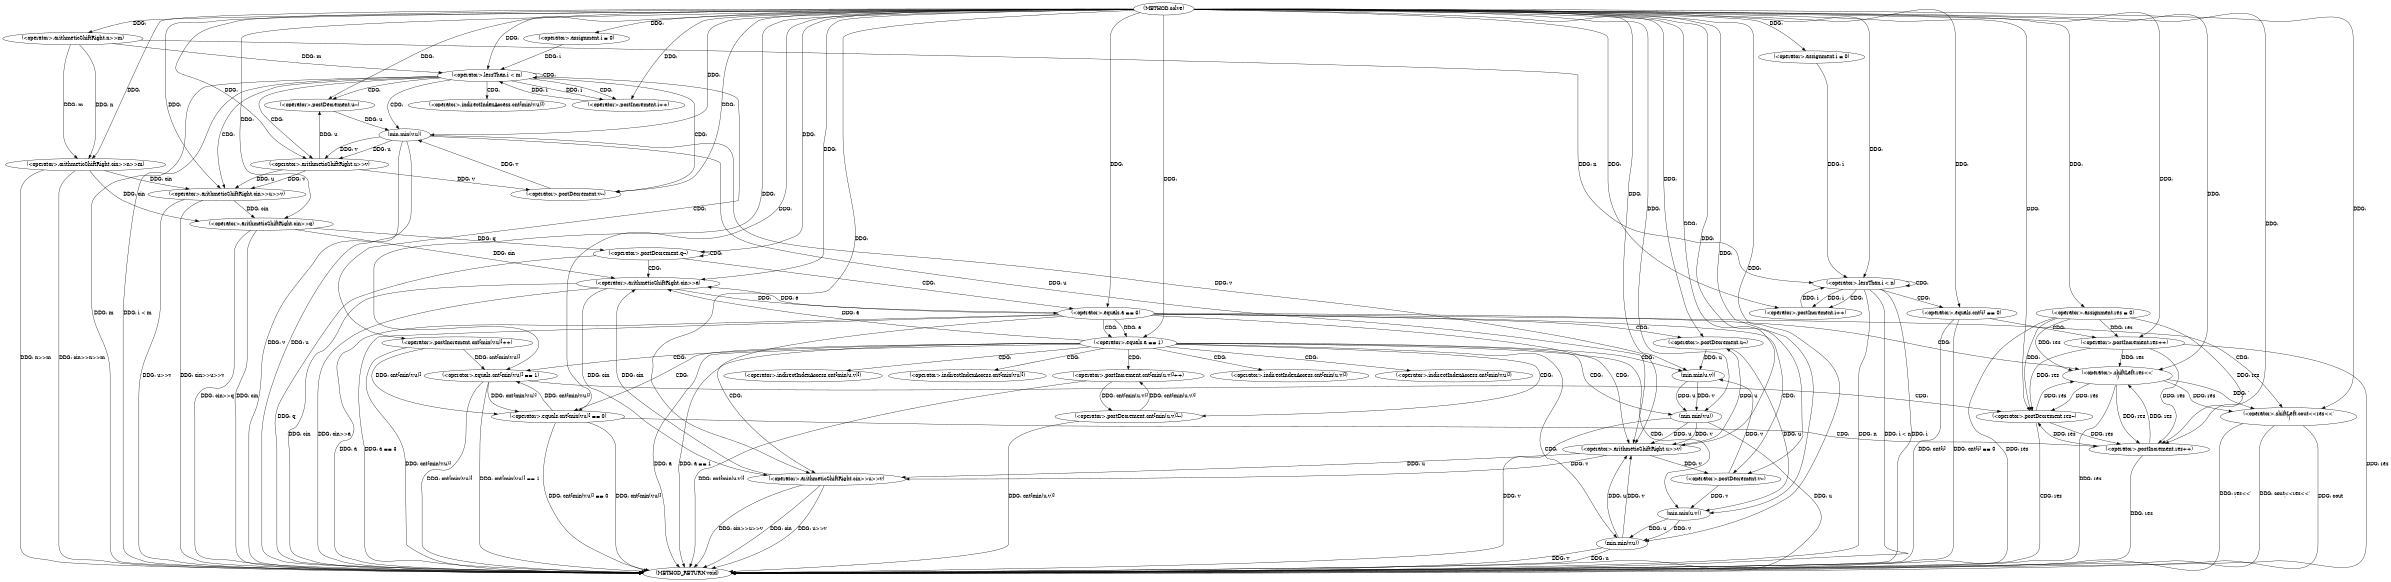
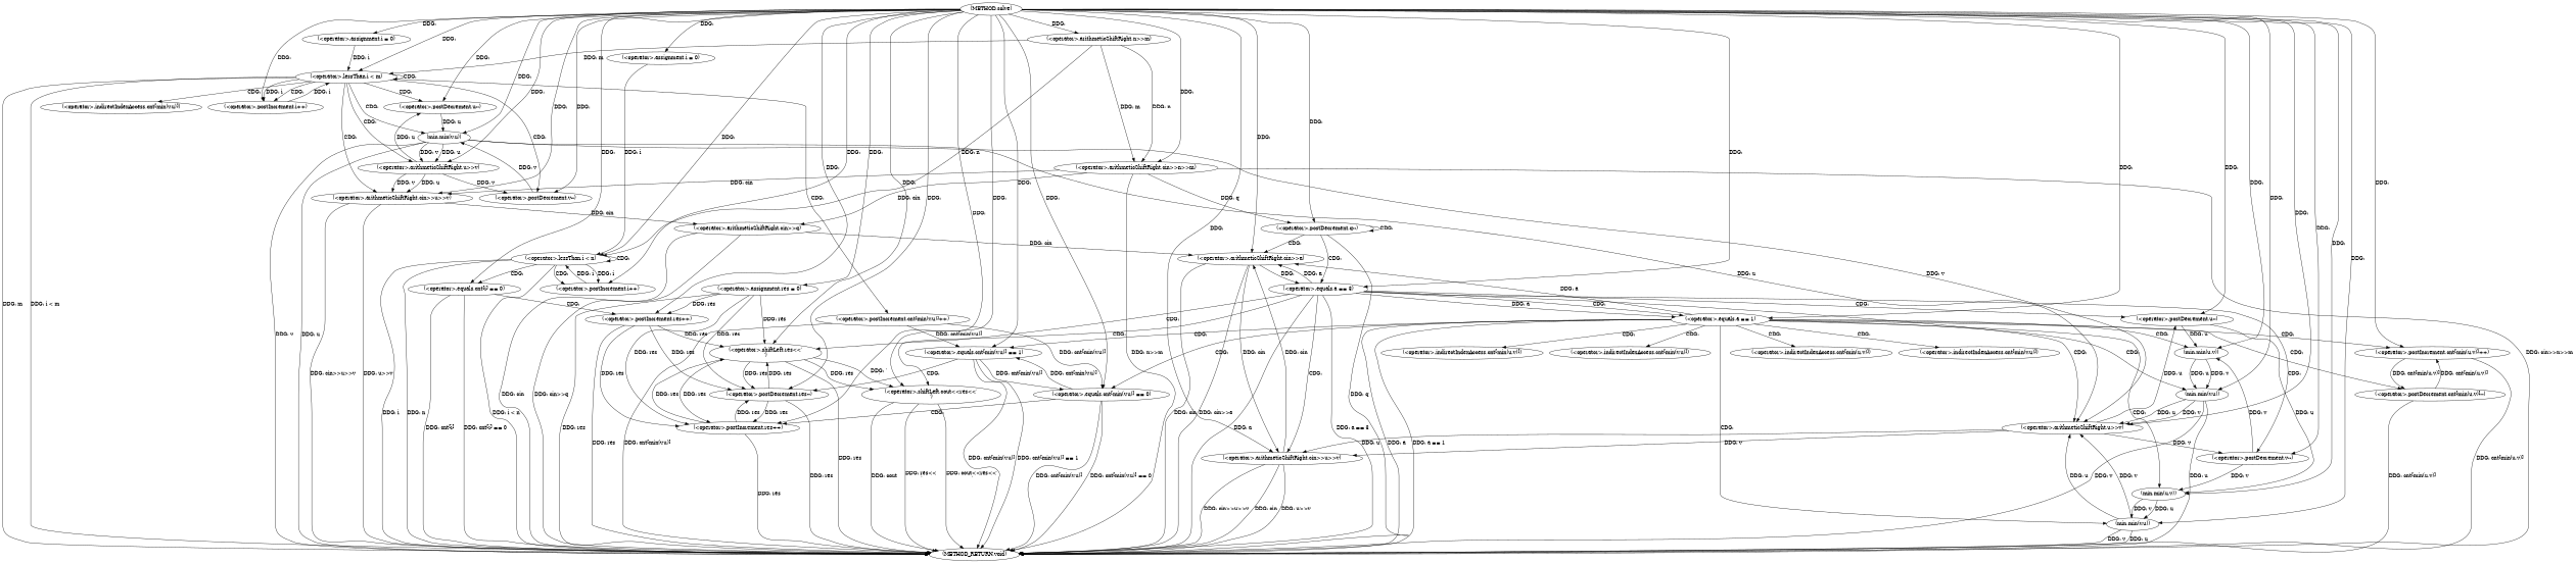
  digraph {
    n1 [label="(METHOD,solve)"]
    n2 [label="(<operator>.arithmeticShiftRight,cin>>n>>m)"]
    n3 [label="(<operator>.assignment,res = 0)"]
    n4 [label="(<operator>.arithmeticShiftRight,cin>>q)"]
    n5 [label="(<operator>.assignment,i = 0)"]
    n6 [label="(<operator>.lessThan,i < m)"]
    n7 [label="(<operator>.postIncrement,i++)"]
    n8 [label="(<operator>.assignment,i = 0)"]
    n9 [label="(<operator>.lessThan,i < n)"]
    n10 [label="(<operator>.postIncrement,i++)"]
    n11 [label="(<operator>.postDecrement,q--)"]
    n12 [label="(<operator>.arithmeticShiftRight,n>>m)"]
    n13 [label="(<operator>.arithmeticShiftRight,cin>>u>>v)"]
    n14 [label="(<operator>.postDecrement,u--)"]
    n15 [label="(<operator>.postDecrement,v--)"]
    n16 [label="(<operator>.arithmeticShiftRight,cin>>a)"]
    n17 [label="(<operator>.equals,cnt[i] == 0)"]
    n18 [label="(<operator>.postIncrement,res++)"]
    n19 [label="(<operator>.equals,a == 3)"]
    n20 [label="(<operator>.arithmeticShiftRight,u>>v)"]
    n21 [label="(<operator>.shiftLeft,cout<<res<<'\n')"]
    n22 [label="(min,min(v,u))"]
    n23 [label="(<operator>.arithmeticShiftRight,cin>>u>>v)"]
    n24 [label="(<operator>.postDecrement,u--)"]
    n25 [label="(<operator>.postDecrement,v--)"]
    n26 [label="(<operator>.shiftLeft,res<<'\n')"]
    n27 [label="(<operator>.equals,a == 1)"]
    n28 [label="(<operator>.arithmeticShiftRight,u>>v)"]
    n29 [label="(<operator>.equals,cnt[min(v,u)] == 1)"]
    n30 [label="(<operator>.postDecrement,res--)"]
    n31 [label="(<operator>.equals,cnt[min(v,u)] == 0)"]
    n32 [label="(min,min(u,v))"]
    n33 [label="(<operator>.postIncrement,res++)"]
    n34 [label="(min,min(v,u))"]
    n35 [label="(min,min(u,v))"]
    n36 [label="(min,min(v,u))"]
    n37 [label="(METHOD_RETURN,void)"]
    n38 [label="(<operator>.postIncrement,cnt[min(v,u)]++)"]
    n39 [label="(<operator>.indirectIndexAccess,cnt[min(v,u)])"]
    n40 [label="(<operator>.postIncrement,cnt[min(u,v)]++)"]
    n41 [label="(<operator>.postDecrement,cnt[min(u,v)]--)"]
    n42 [label="(<operator>.indirectIndexAccess,cnt[min(u,v)])"]
    n43 [label="(<operator>.indirectIndexAccess,cnt[min(v,u)])"]
    n44 [label="(<operator>.indirectIndexAccess,cnt[min(u,v)])"]
    n45 [label="(<operator>.indirectIndexAccess,cnt[min(v,u)])"]
    n1 -> n2 [label="DDG: "]
    n1 -> n3 [label="DDG: "]
-   n1 -> n4 [label="DDG: "]
+   n1 -> n40 [label="DDG: "]
    n1 -> n5 [label="DDG: "]
    n1 -> n6 [label="DDG: "]
    n1 -> n7 [label="DDG: "]
    n1 -> n8 [label="DDG: "]
    n1 -> n9 [label="DDG: "]
    n1 -> n10 [label="DDG: "]
    n1 -> n11 [label="DDG: "]
    n1 -> n12 [label="DDG: "]
    n1 -> n13 [label="DDG: "]
    n1 -> n14 [label="DDG: "]
    n1 -> n15 [label="DDG: "]
    n1 -> n16 [label="DDG: "]
    n1 -> n17 [label="DDG: "]
    n1 -> n18 [label="DDG: "]
    n1 -> n19 [label="DDG: "]
    n1 -> n20 [label="DDG: "]
    n1 -> n21 [label="DDG: "]
    n1 -> n22 [label="DDG: "]
    n1 -> n23 [label="DDG: "]
    n1 -> n24 [label="DDG: "]
    n1 -> n25 [label="DDG: "]
    n1 -> n26 [label="DDG: "]
    n1 -> n27 [label="DDG: "]
    n1 -> n28 [label="DDG: "]
    n1 -> n29 [label="DDG: "]
    n1 -> n30 [label="DDG: "]
    n1 -> n31 [label="DDG: "]
    n1 -> n32 [label="DDG: "]
    n1 -> n33 [label="DDG: "]
    n1 -> n34 [label="DDG: "]
    n1 -> n35 [label="DDG: "]
    n1 -> n36 [label="DDG: "]
    n2 -> n4 [label="DDG: cin"]
    n2 -> n13 [label="DDG: cin"]
    n2 -> n37 [label="DDG: n>>m"]
    n2 -> n37 [label="DDG: cin>>n>>m"]
    n3 -> n18 [label="DDG: res"]
    n3 -> n26 [label="DDG: res"]
-   n3 -> n30 [label="DDG: "]
+   n3 -> n30 [label="DDG: res"]
    n3 -> n33 [label="DDG: res"]
    n3 -> n37 [label="DDG: res"]
-   n4 -> n11 [label="DDG: q"]
+   n2 -> n11 [label="DDG: q"]
    n4 -> n16 [label="DDG: cin"]
    n4 -> n37 [label="DDG: cin"]
    n4 -> n37 [label="DDG: cin>>q"]
    n5 -> n6 [label="DDG: i"]
    n6 -> n6 [label="CDG: "]
    n6 -> n7 [label="DDG: i"]
    n6 -> n7 [label="CDG: "]
    n6 -> n13 [label="CDG: "]
    n6 -> n14 [label="CDG: "]
    n6 -> n15 [label="CDG: "]
    n6 -> n20 [label="CDG: "]
    n6 -> n22 [label="CDG: "]
    n6 -> n37 [label="DDG: m"]
    n6 -> n37 [label="DDG: i < m"]
    n6 -> n38 [label="CDG: "]
    n6 -> n39 [label="CDG: "]
    n7 -> n6 [label="DDG: i"]
    n8 -> n9 [label="DDG: i"]
    n9 -> n9 [label="CDG: "]
    n9 -> n10 [label="DDG: i"]
    n9 -> n10 [label="CDG: "]
    n9 -> n17 [label="CDG: "]
    n9 -> n37 [label="DDG: i"]
    n9 -> n37 [label="DDG: n"]
    n9 -> n37 [label="DDG: i < n"]
    n10 -> n9 [label="DDG: i"]
    n11 -> n11 [label="CDG: "]
    n11 -> n16 [label="CDG: "]
    n11 -> n19 [label="CDG: "]
    n11 -> n37 [label="DDG: q"]
    n12 -> n2 [label="DDG: m"]
    n12 -> n2 [label="DDG: n"]
    n12 -> n6 [label="DDG: m"]
    n12 -> n9 [label="DDG: n"]
    n13 -> n4 [label="DDG: cin"]
    n13 -> n37 [label="DDG: u>>v"]
    n13 -> n37 [label="DDG: cin>>u>>v"]
    n14 -> n22 [label="DDG: u"]
    n15 -> n22 [label="DDG: v"]
    n16 -> n19 [label="DDG: "]
    n16 -> n23 [label="DDG: cin"]
    n16 -> n37 [label="DDG: cin"]
    n16 -> n37 [label="DDG: cin>>a"]
    n17 -> n18 [label="CDG: "]
    n17 -> n37 [label="DDG: cnt[i]"]
    n17 -> n37 [label="DDG: cnt[i] == 0"]
    n18 -> n26 [label="DDG: res"]
    n18 -> n30 [label="DDG: res"]
    n18 -> n33 [label="DDG: res"]
    n18 -> n37 [label="DDG: res"]
    n19 -> n16 [label="DDG: a"]
    n19 -> n21 [label="CDG: "]
    n19 -> n23 [label="CDG: "]
    n19 -> n24 [label="CDG: "]
    n19 -> n25 [label="CDG: "]
    n19 -> n26 [label="CDG: "]
    n19 -> n27 [label="DDG: a"]
    n19 -> n27 [label="CDG: "]
    n19 -> n28 [label="CDG: "]
    n19 -> n37 [label="DDG: a"]
    n19 -> n37 [label="DDG: a == 3"]
    n20 -> n13 [label="DDG: u"]
    n20 -> n13 [label="DDG: v"]
    n20 -> n14 [label="DDG: u"]
    n20 -> n15 [label="DDG: v"]
    n21 -> n37 [label="DDG: res<<'\n'"]
    n21 -> n37 [label="DDG: cout<<res<<'\n'"]
    n21 -> n37 [label="DDG: cout"]
    n22 -> n20 [label="DDG: u"]
    n22 -> n20 [label="DDG: v"]
    n22 -> n28 [label="DDG: u"]
    n22 -> n28 [label="DDG: v"]
    n22 -> n37 [label="DDG: v"]
    n22 -> n37 [label="DDG: u"]
    n23 -> n16 [label="DDG: cin"]
    n23 -> n37 [label="DDG: cin"]
    n23 -> n37 [label="DDG: u>>v"]
    n23 -> n37 [label="DDG: cin>>u>>v"]
    n24 -> n32 [label="DDG: u"]
    n24 -> n35 [label="DDG: u"]
    n25 -> n32 [label="DDG: v"]
    n25 -> n35 [label="DDG: v"]
    n26 -> n21 [label="DDG: '\n'"]
    n26 -> n21 [label="DDG: res"]
    n26 -> n30 [label="DDG: res"]
    n26 -> n33 [label="DDG: res"]
    n26 -> n37 [label="DDG: res"]
    n27 -> n16 [label="DDG: a"]
    n27 -> n29 [label="CDG: "]
    n27 -> n31 [label="CDG: "]
    n27 -> n32 [label="CDG: "]
    n27 -> n34 [label="CDG: "]
    n27 -> n35 [label="CDG: "]
    n27 -> n36 [label="CDG: "]
    n27 -> n37 [label="DDG: a"]
    n27 -> n37 [label="DDG: a == 1"]
    n27 -> n40 [label="CDG: "]
    n27 -> n41 [label="CDG: "]
    n27 -> n42 [label="CDG: "]
    n27 -> n43 [label="CDG: "]
    n27 -> n44 [label="CDG: "]
    n27 -> n45 [label="CDG: "]
    n28 -> n23 [label="DDG: v"]
    n28 -> n23 [label="DDG: u"]
    n28 -> n24 [label="DDG: u"]
    n28 -> n25 [label="DDG: v"]
    n29 -> n30 [label="CDG: "]
    n29 -> n31 [label="DDG: cnt[min(v,u)]"]
    n29 -> n37 [label="DDG: cnt[min(v,u)]"]
    n29 -> n37 [label="DDG: cnt[min(v,u)] == 1"]
    n30 -> n26 [label="DDG: res"]
    n30 -> n33 [label="DDG: res"]
-   n30 -> n37 [label="CDG: res"]
+   n30 -> n37 [label="DDG: res"]
    n31 -> n29 [label="DDG: cnt[min(v,u)]"]
    n31 -> n33 [label="CDG: "]
    n31 -> n37 [label="DDG: cnt[min(v,u)]"]
    n31 -> n37 [label="DDG: cnt[min(v,u)] == 0"]
    n32 -> n34 [label="DDG: v"]
    n32 -> n34 [label="DDG: u"]
    n33 -> n26 [label="DDG: res"]
    n33 -> n30 [label="DDG: res"]
    n33 -> n37 [label="DDG: res"]
    n34 -> n28 [label="DDG: u"]
    n34 -> n28 [label="DDG: v"]
    n34 -> n37 [label="DDG: v"]
    n34 -> n37 [label="DDG: u"]
    n35 -> n36 [label="DDG: v"]
    n35 -> n36 [label="DDG: u"]
    n36 -> n28 [label="DDG: u"]
    n36 -> n28 [label="DDG: v"]
    n36 -> n37 [label="DDG: v"]
    n36 -> n37 [label="DDG: u"]
    n38 -> n29 [label="DDG: cnt[min(v,u)]"]
    n38 -> n31 [label="DDG: cnt[min(v,u)]"]
    n38 -> n37 [label="DDG: cnt[min(v,u)]"]
    n40 -> n37 [label="DDG: cnt[min(u,v)]"]
    n40 -> n41 [label="DDG: cnt[min(u,v)]"]
    n41 -> n37 [label="DDG: cnt[min(u,v)]"]
    n41 -> n40 [label="DDG: cnt[min(u,v)]"]
  }
